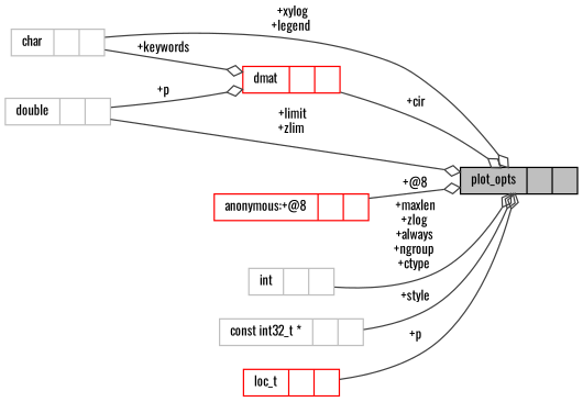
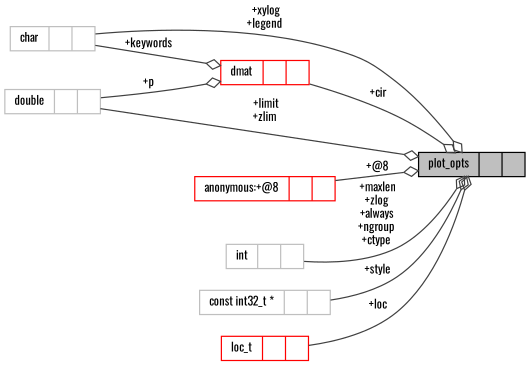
  digraph {
    fontname=Oswald
    rankdir=LR
    node [color=grey75 fontname=Oswald fontsize=10 shape=record]
    edge [arrowhead=odiamond color=grey25 fontname=Oswald fontsize=10 labelfontname=Helvetica labelfontsize=10 style=solid]
    n1 [color=black fillcolor=grey75 fontcolor=black height=0.2 label="{plot_opts\n||}" style=filled width=0.4]
    n2 [height=0.2 label="{char\n||}" width=0.4]
    n3 [color=red height=0.2 label="{dmat\n||}" width=0.4]
    n4 [height=0.2 label="{double\n||}" width=0.4]
    n5 [color=red height=0.2 label="{anonymous:+@8\n||}" width=0.4]
    n6 [height=0.2 label="{int\n||}" width=0.4]
    n7 [height=0.2 label="{const int32_t *\n||}" width=0.4]
    n8 [color=red height=0.2 label="{loc_t\n||}" width=0.4]
    n2 -> n1 [label=" +xylog\n+legend"]
    n2 -> n3 [label=" +keywords"]
    n3 -> n1 [label=" +cir"]
    n4 -> n1 [label=" +limit\n+zlim"]
    n4 -> n3 [label=" +p"]
    n5 -> n1 [label=" +@8"]
    n6 -> n1 [label=" +maxlen\n+zlog\n+always\n+ngroup\n+ctype"]
    n7 -> n1 [label=" +style"]
-   n8 -> n1 [label=" +p"]
+   n8 -> n1 [label=" +loc"]
  }
